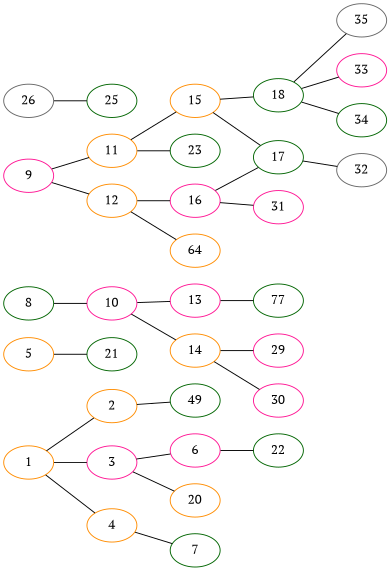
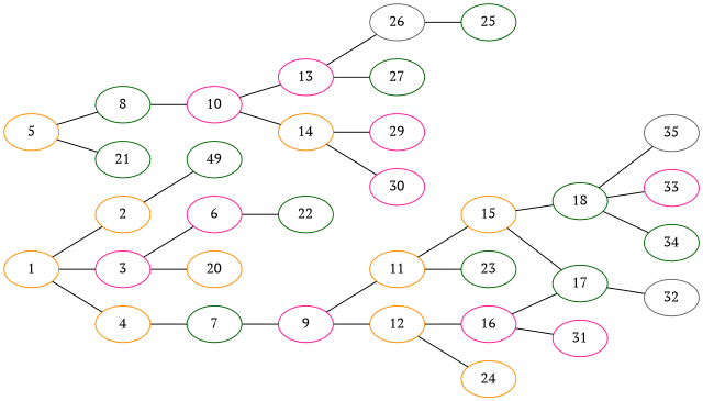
  graph {
    fontname="PT Serif"
    rankdir=LR
    node [chem=H color=darkgreen fontname="PT Serif"]
    edge [fontname="PT Serif" valence=1]
    1 [chem=C color=darkorange]
    2 [chem=C color=darkorange]
    3 [chem=C color=deeppink]
    4 [chem=N color=darkorange]
    n5 [label=49]
    6 [chem=C color=deeppink]
    20 [color=darkorange]
    7 [chem=N]
    5 [chem=C color=darkorange]
    8 [chem=C]
    21
    22
    9 [chem=C color=deeppink]
    10 [chem=N color=deeppink]
    11 [chem=C color=darkorange]
    12 [chem=C color=darkorange]
    13 [chem=C color=deeppink]
    14 [chem=C color=darkorange]
    15 [chem=C color=darkorange]
    23
    16 [chem=C color=deeppink]
-   24 [color=darkorange label=64]
+   24 [color=darkorange]
    26 [color=gray40]
-   27 [label=77]
+   27
    29 [color=deeppink]
    30 [color=deeppink]
    17 [chem=C]
    18 [chem=C]
    31 [color=deeppink]
    25
    32 [color=gray40]
    33 [color=deeppink]
    34
    35 [color=gray40]
    1 -- 2 [valence=2]
    1 -- 3
    1 -- 4
    2 -- n5
    3 -- 6 [valence=2]
    3 -- 20
    4 -- 7 [valence=2]
    6 -- 22
+   7 -- 9
+   5 -- 8 [valence=2]
    5 -- 21
    8 -- 10
    9 -- 11 [valence=2]
    9 -- 12
    10 -- 13
    10 -- 14
    11 -- 15
    11 -- 23
    12 -- 16 [valence=2]
    12 -- 24
+   13 -- 26
    13 -- 27
    14 -- 29
    14 -- 30
    15 -- 17 [valence=2]
    15 -- 18
    16 -- 17
    16 -- 31
    26 -- 25
    17 -- 32
    18 -- 33
    18 -- 34
    18 -- 35
  }
